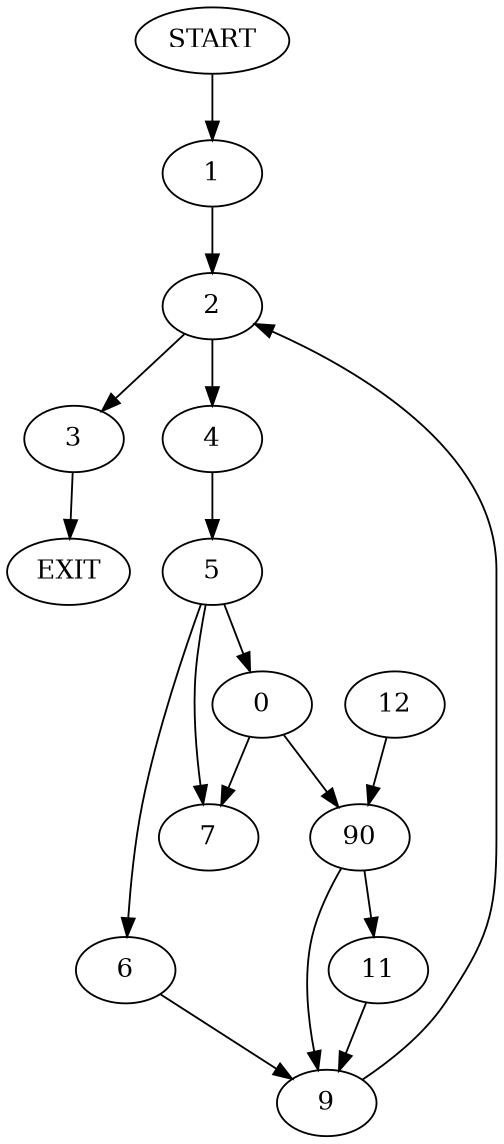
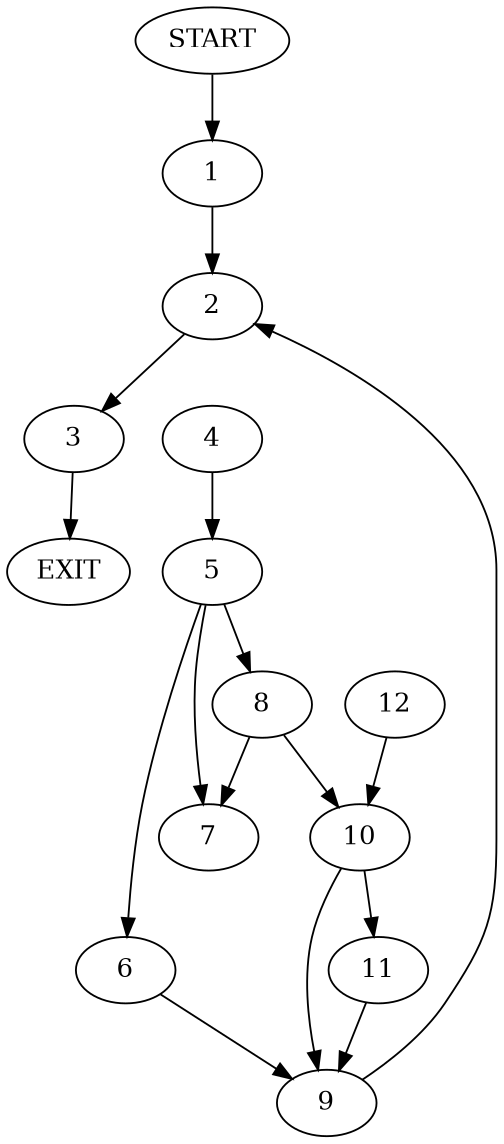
  digraph {
    n1 [label=START]
    1
    2
    n4 [label=EXIT]
    3
    4
    5
    6
    7
-   8 [label=0]
+   8
    9
-   10 [label=90]
+   10
    11
    12
    n1 -> 1
    1 -> 2
    2 -> 3
-   2 -> 4
    3 -> n4
    4 -> 5
    5 -> 6
    5 -> 7
    5 -> 8
    6 -> 9
    8 -> 7
    8 -> 10
    9 -> 2
    10 -> 9
    10 -> 11
    11 -> 9
    12 -> 10
  }
